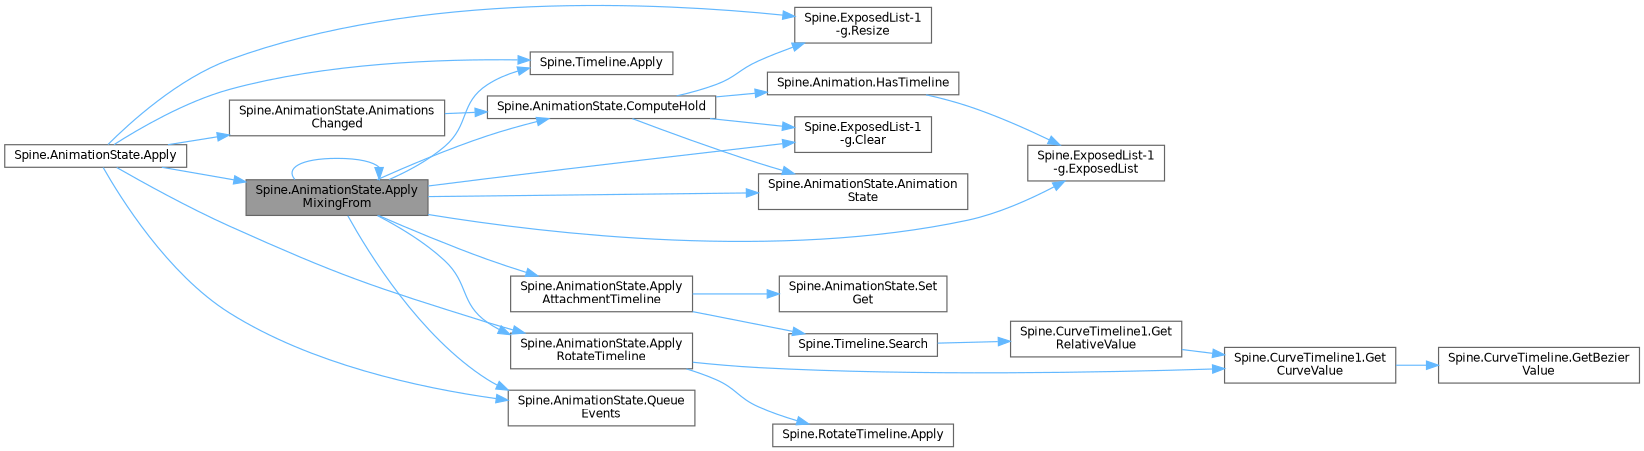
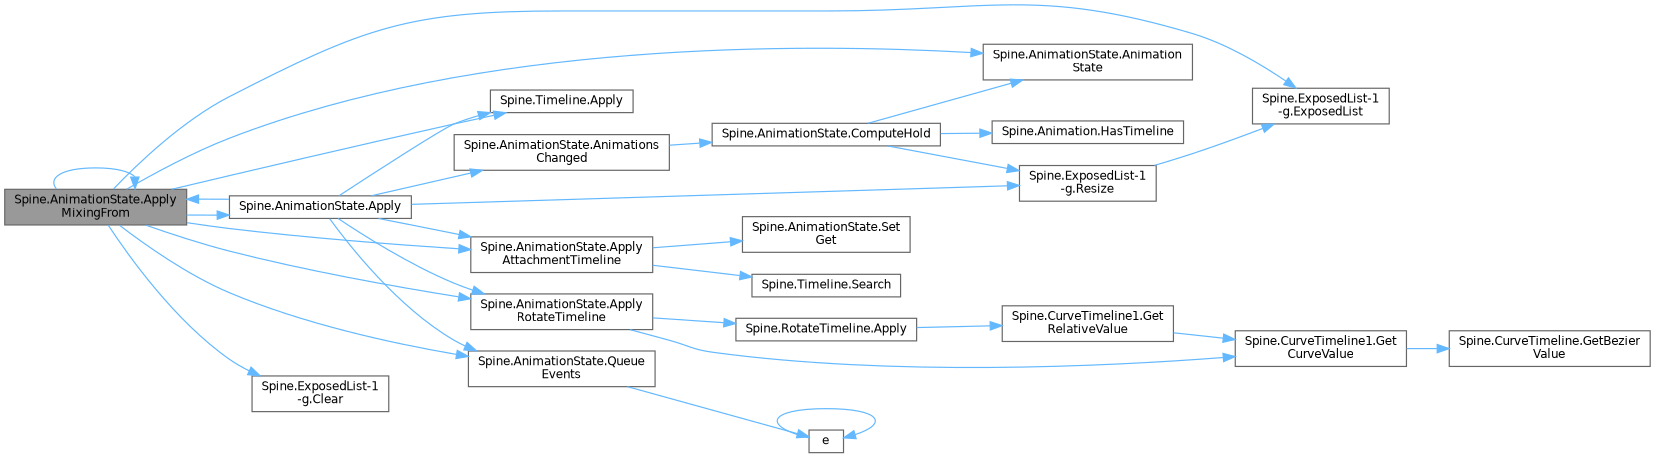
  digraph {
    rankdir=LR
    node [color=grey40 fillcolor=white fontname=Helvetica fontsize=10 shape=box style=filled]
    edge [color=steelblue1 fontname=Helvetica fontsize=10 labelfontname=Helvetica labelfontsize=10 style=solid]
    n1 [color=gray40 fillcolor=grey60 fontcolor=black height=0.2 label="Spine.AnimationState.Apply\lMixingFrom" width=0.4]
    n2 [height=0.2 label="Spine.AnimationState.Animation\lState" width=0.4]
    n3 [height=0.2 label="Spine.AnimationState.Apply" width=0.4]
    n4 [height=0.2 label="Spine.ExposedList-1\l-g.Clear" width=0.4]
    n5 [height=0.2 label="Spine.Timeline.Apply" width=0.4]
    n6 [height=0.2 label="Spine.AnimationState.Apply\lAttachmentTimeline" width=0.4]
    n7 [height=0.2 label="Spine.AnimationState.Apply\lRotateTimeline" width=0.4]
    n8 [height=0.2 label="Spine.AnimationState.Queue\lEvents" width=0.4]
    n9 [height=0.2 label="Spine.ExposedList-1\l-g.ExposedList" width=0.4]
    n10 [height=0.2 label="Spine.ExposedList-1\l-g.Resize" width=0.4]
    n11 [height=0.2 label="Spine.AnimationState.Animations\lChanged" width=0.4]
    n12 [height=0.2 label="Spine.Timeline.Search" width=0.4]
    n13 [height=0.2 label="Spine.AnimationState.Set\lGet" width=0.4]
    n14 [height=0.2 label="Spine.RotateTimeline.Apply" width=0.4]
    n15 [height=0.2 label="Spine.CurveTimeline1.Get\lCurveValue" width=0.4]
+   n16 [height=0.2 label=e width=0.4]
    n17 [height=0.2 label="Spine.AnimationState.ComputeHold" width=0.4]
    n18 [height=0.2 label="Spine.Animation.HasTimeline" width=0.4]
    n19 [height=0.2 label="Spine.CurveTimeline1.Get\lRelativeValue" width=0.4]
    n20 [height=0.2 label="Spine.CurveTimeline.GetBezier\lValue" width=0.4]
    n1 -> n1
    n1 -> n2
-   n1 -> n17
+   n1 -> n3
    n1 -> n4
    n1 -> n5
    n1 -> n6
    n1 -> n7
    n1 -> n8
    n1 -> n9
    n3 -> n1
    n3 -> n5
+   n3 -> n6
    n3 -> n7
    n3 -> n8
    n3 -> n10
    n3 -> n11
    n6 -> n12
    n6 -> n13
    n7 -> n14
    n7 -> n15
-   n18 -> n9
+   n8 -> n16
+   n10 -> n9
    n11 -> n17
-   n12 -> n19
+   n14 -> n19
    n15 -> n20
+   n16 -> n16
    n17 -> n2
-   n17 -> n4
    n17 -> n10
    n17 -> n18
    n19 -> n15
  }
